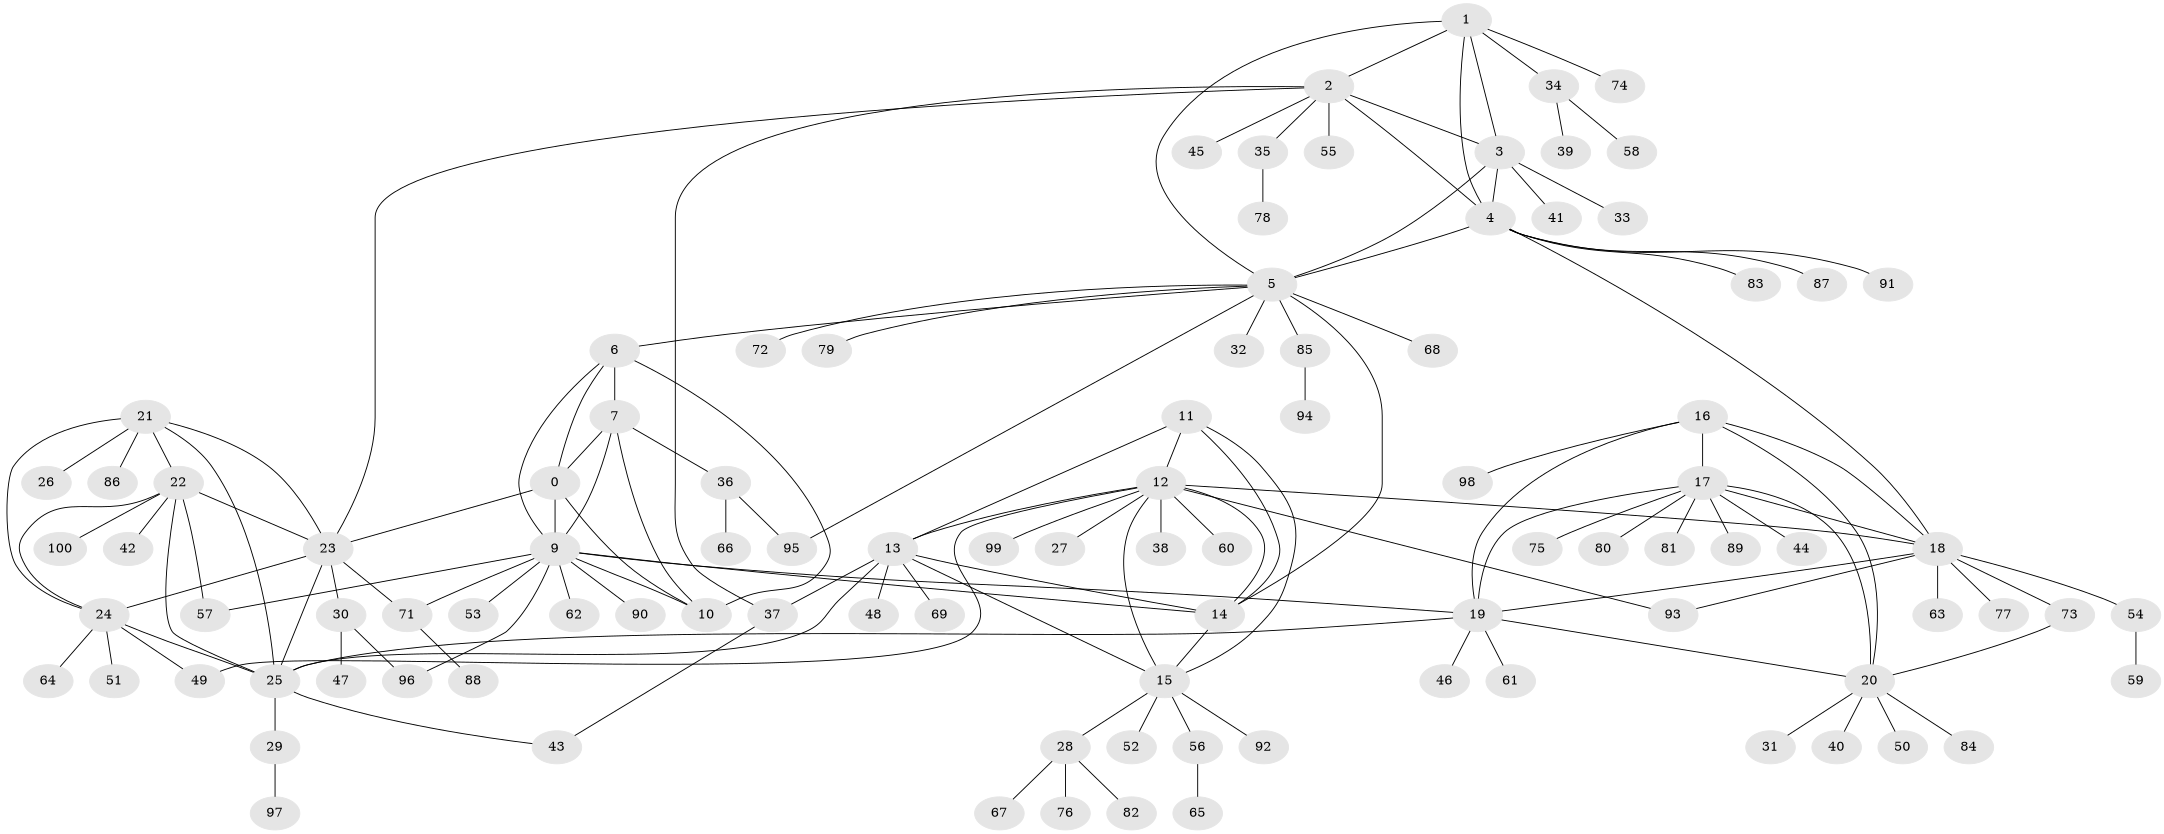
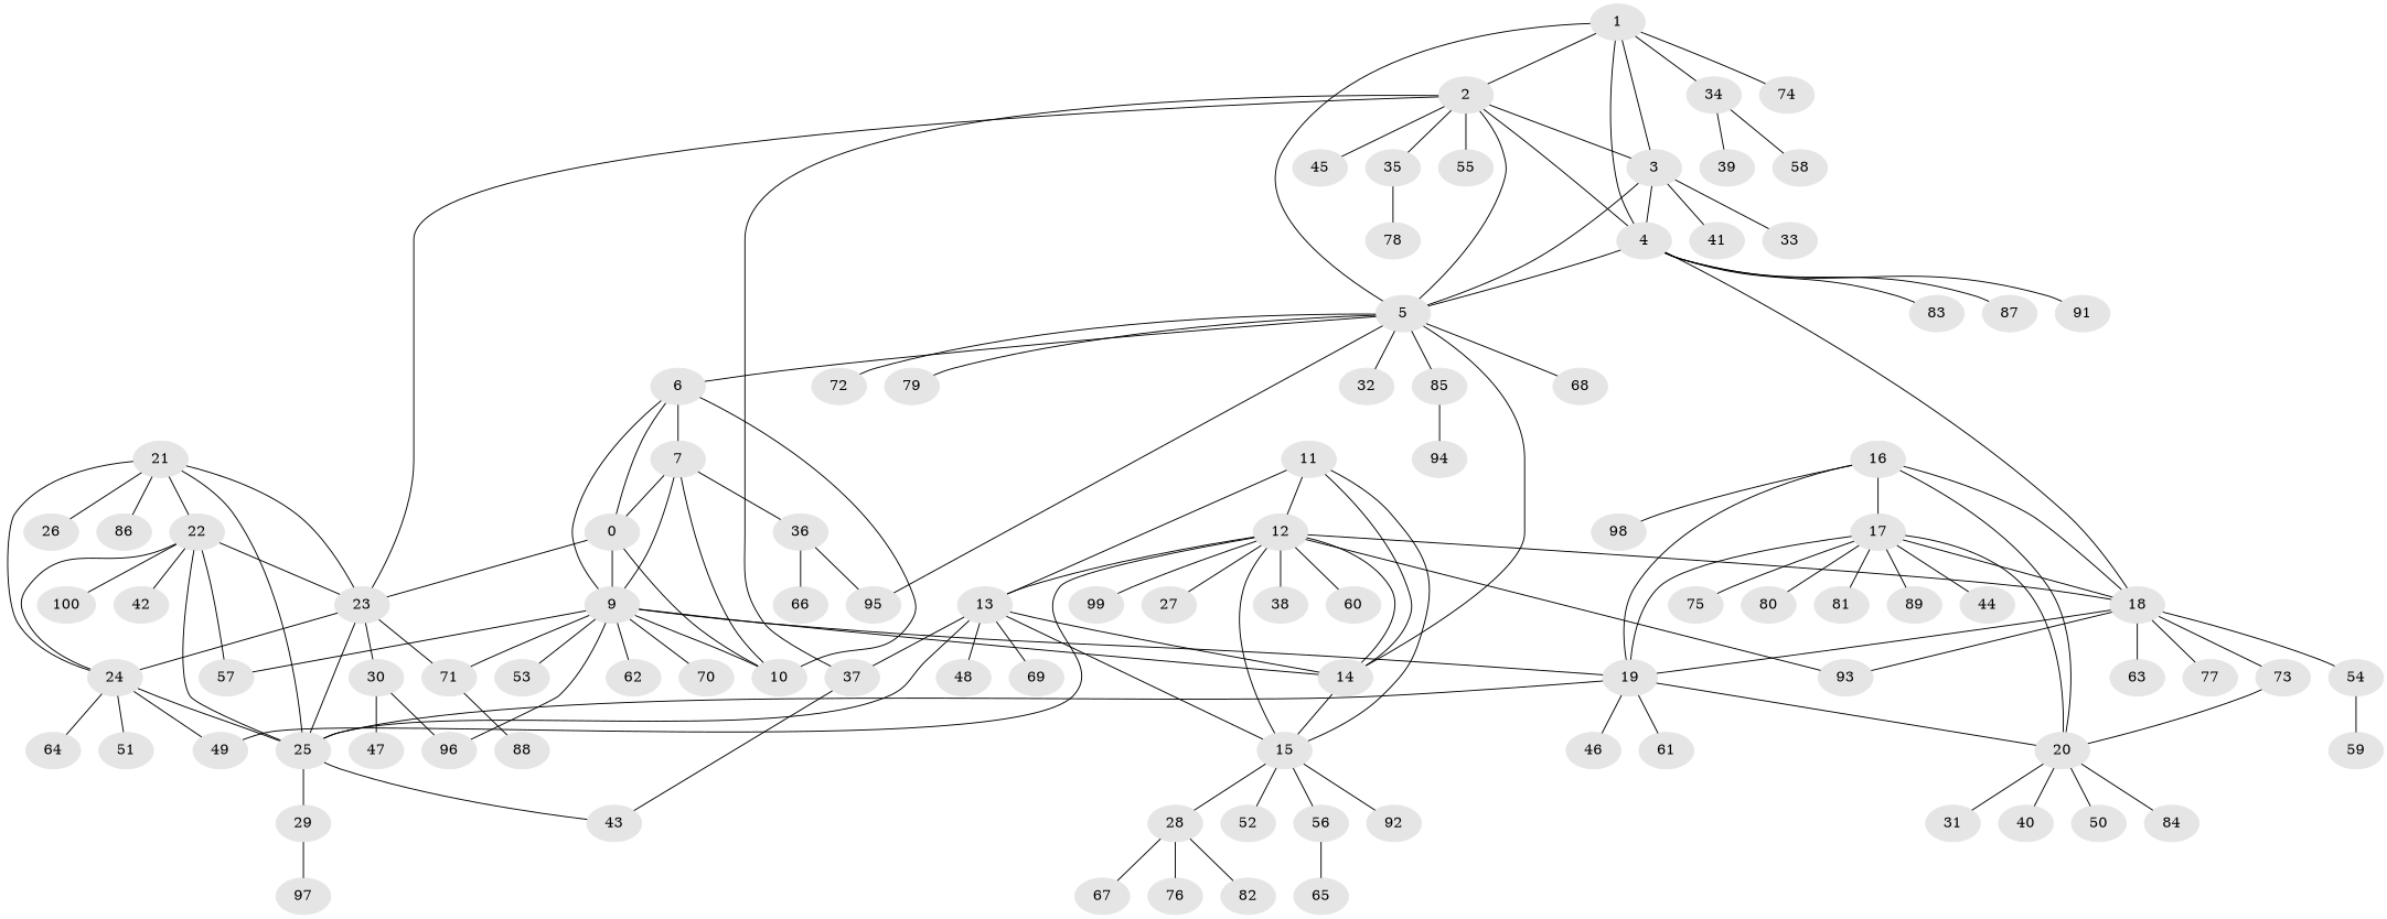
  graph {
    node [color=gray90 style=filled]
    1
    2
    3
    4
    5
    34
    74
    23
    35
    37
    45
    55
    33
    41
    18
    83
    87
    91
    6
    14
    32
    68
    72
    79
    85
    95
    39
    58
    71
    25
    24
    30
    78
    43
    19
    93
    54
    63
    73
    77
    7
    n42 [label=0]
    9
    10
    15
    94
    36
    53
    57
    62
-   70 [label=90]
+   70
    96
    66
    20
    46
    61
    88
    11
    12
    13
    27
    38
    49
    60
    99
    48
    69
    28
    52
    56
    92
    29
    67
    76
    82
    65
    16
    17
    98
    44
    75
    80
    81
    89
    31
    40
    50
    84
    59
    21
    22
    26
    86
    42
    100
    51
    64
    47
    97
    1 -- 2
    1 -- 3
    1 -- 4
    1 -- 5
    1 -- 34
    1 -- 74
    2 -- 3
    2 -- 4
+   2 -- 5
    2 -- 23
    2 -- 35
    2 -- 37
    2 -- 45
    2 -- 55
    3 -- 4
    3 -- 5
    3 -- 33
    3 -- 41
    4 -- 5
    4 -- 18
    4 -- 83
    4 -- 87
    4 -- 91
    5 -- 6
    5 -- 14
    5 -- 32
    5 -- 68
    5 -- 72
    5 -- 79
    5 -- 85
    5 -- 95
    34 -- 39
    34 -- 58
    23 -- 71
    23 -- 25
    23 -- 24
    23 -- 30
    35 -- 78
    37 -- 43
    18 -- 19
    18 -- 93
    18 -- 54
    18 -- 63
    18 -- 73
    18 -- 77
    6 -- 7
    6 -- n42
    6 -- 9
    6 -- 10
    14 -- 15
    85 -- 94
    71 -- 88
    25 -- 43
    25 -- 29
    24 -- 25
    24 -- 49
    24 -- 51
    24 -- 64
    30 -- 96
    30 -- 47
    19 -- 25
    19 -- 20
    19 -- 46
    19 -- 61
    54 -- 59
    73 -- 20
    7 -- n42
    7 -- 9
    7 -- 10
    7 -- 36
    n42 -- 23
    n42 -- 9
    n42 -- 10
    9 -- 14
    9 -- 71
    9 -- 19
    9 -- 10
    9 -- 53
    9 -- 57
    9 -- 62
    9 -- 70
    9 -- 96
    15 -- 28
    15 -- 52
    15 -- 56
    15 -- 92
    36 -- 95
    36 -- 66
    20 -- 31
    20 -- 40
    20 -- 50
    20 -- 84
    11 -- 14
    11 -- 15
    11 -- 12
    11 -- 13
    12 -- 18
    12 -- 14
    12 -- 93
    12 -- 15
    12 -- 13
    12 -- 27
    12 -- 38
    12 -- 49
    12 -- 60
    12 -- 99
    13 -- 37
    13 -- 14
    13 -- 25
    13 -- 15
    13 -- 48
    13 -- 69
    28 -- 67
    28 -- 76
    28 -- 82
    56 -- 65
    29 -- 97
    16 -- 18
    16 -- 19
    16 -- 20
    16 -- 17
    16 -- 98
    17 -- 18
    17 -- 19
    17 -- 20
    17 -- 44
    17 -- 75
    17 -- 80
    17 -- 81
    17 -- 89
    21 -- 23
    21 -- 25
    21 -- 24
    21 -- 22
    21 -- 26
    21 -- 86
    22 -- 23
    22 -- 25
    22 -- 24
    22 -- 57
    22 -- 42
    22 -- 100
  }
